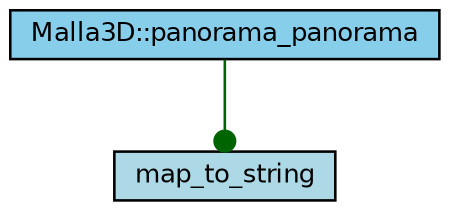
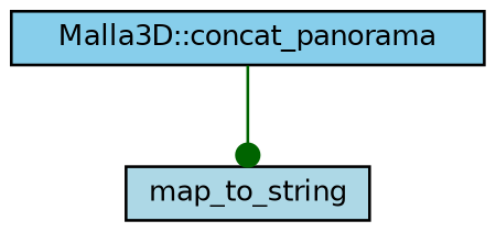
  digraph {
    rankdir=TB
    node [color=black fontname=Helvetica fontsize=10 shape=box style=filled]
-   n1 [fillcolor=skyblue fontcolor=black height=0.2 label="Malla3D::panorama_panorama" width=0.4]
+   n1 [fillcolor=skyblue fontcolor=black height=0.2 label="Malla3D::concat_panorama" width=0.4]
    n2 [fillcolor=lightblue height=0.2 label=map_to_string width=0.4]
    n1 -> n2 [color=darkgreen fontname=Helvetica fontsize=10 labelfontname=Helvetica labelfontsize=10 style=solid arrowhead=dot]
  }
